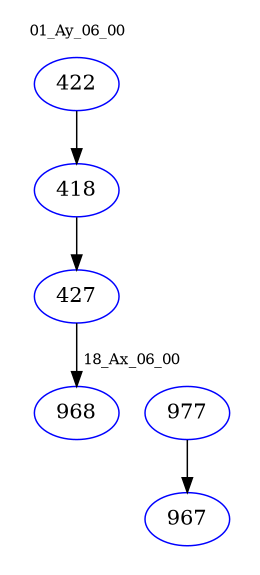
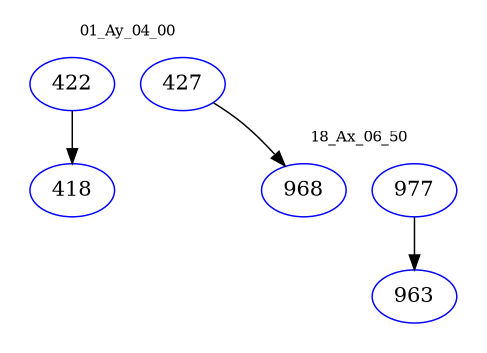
  digraph {
    node [color=blue]
    edge [color=black]
    n1 [label=418]
    n2 [label=422]
    n3 [label=427]
    n4 [label=977]
-   n5 [label=967]
+   n5 [label=963]
    n6 [label=968]
    subgraph cluster_1 {
      color=white
      fontsize=10
-     label="01_Ay_06_00"
+     label="01_Ay_04_00"
      n1
      n2
      n3
    }
    subgraph cluster_2 {
      color=white
      fontsize=10
-     label="18_Ax_06_00"
+     label="18_Ax_06_50"
      n4
      n5
      n6
    }
-   n1 -> n3
    n2 -> n1
    n3 -> n6
    n4 -> n5
  }
